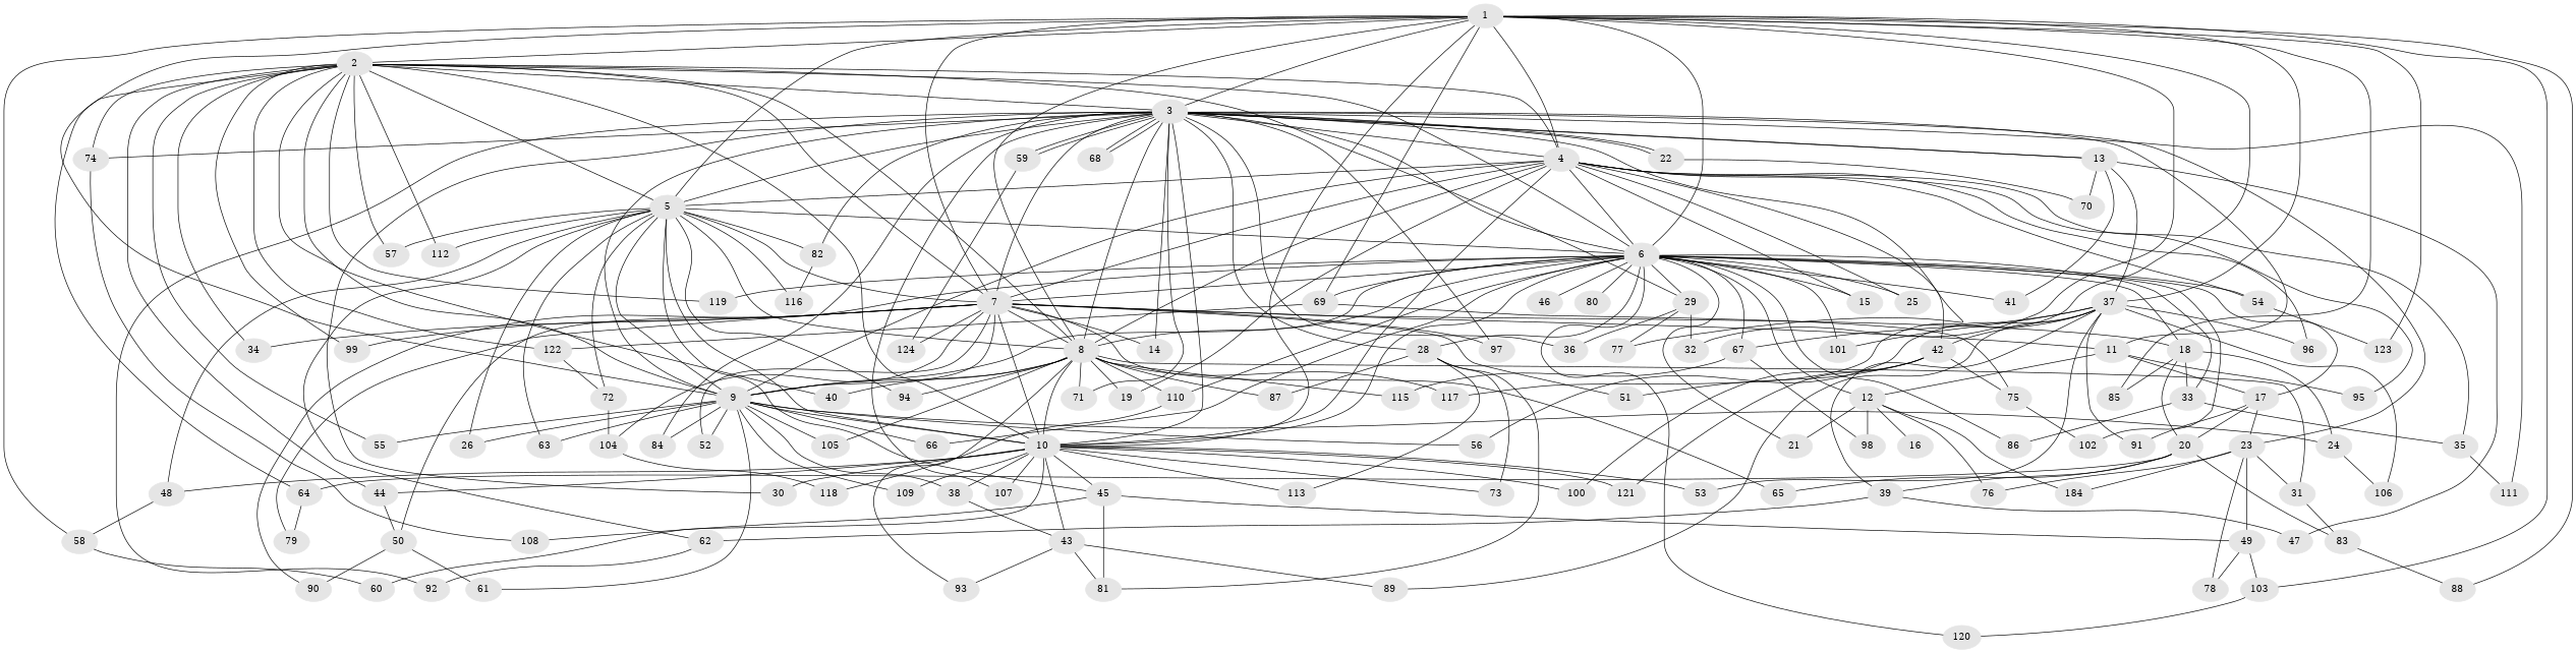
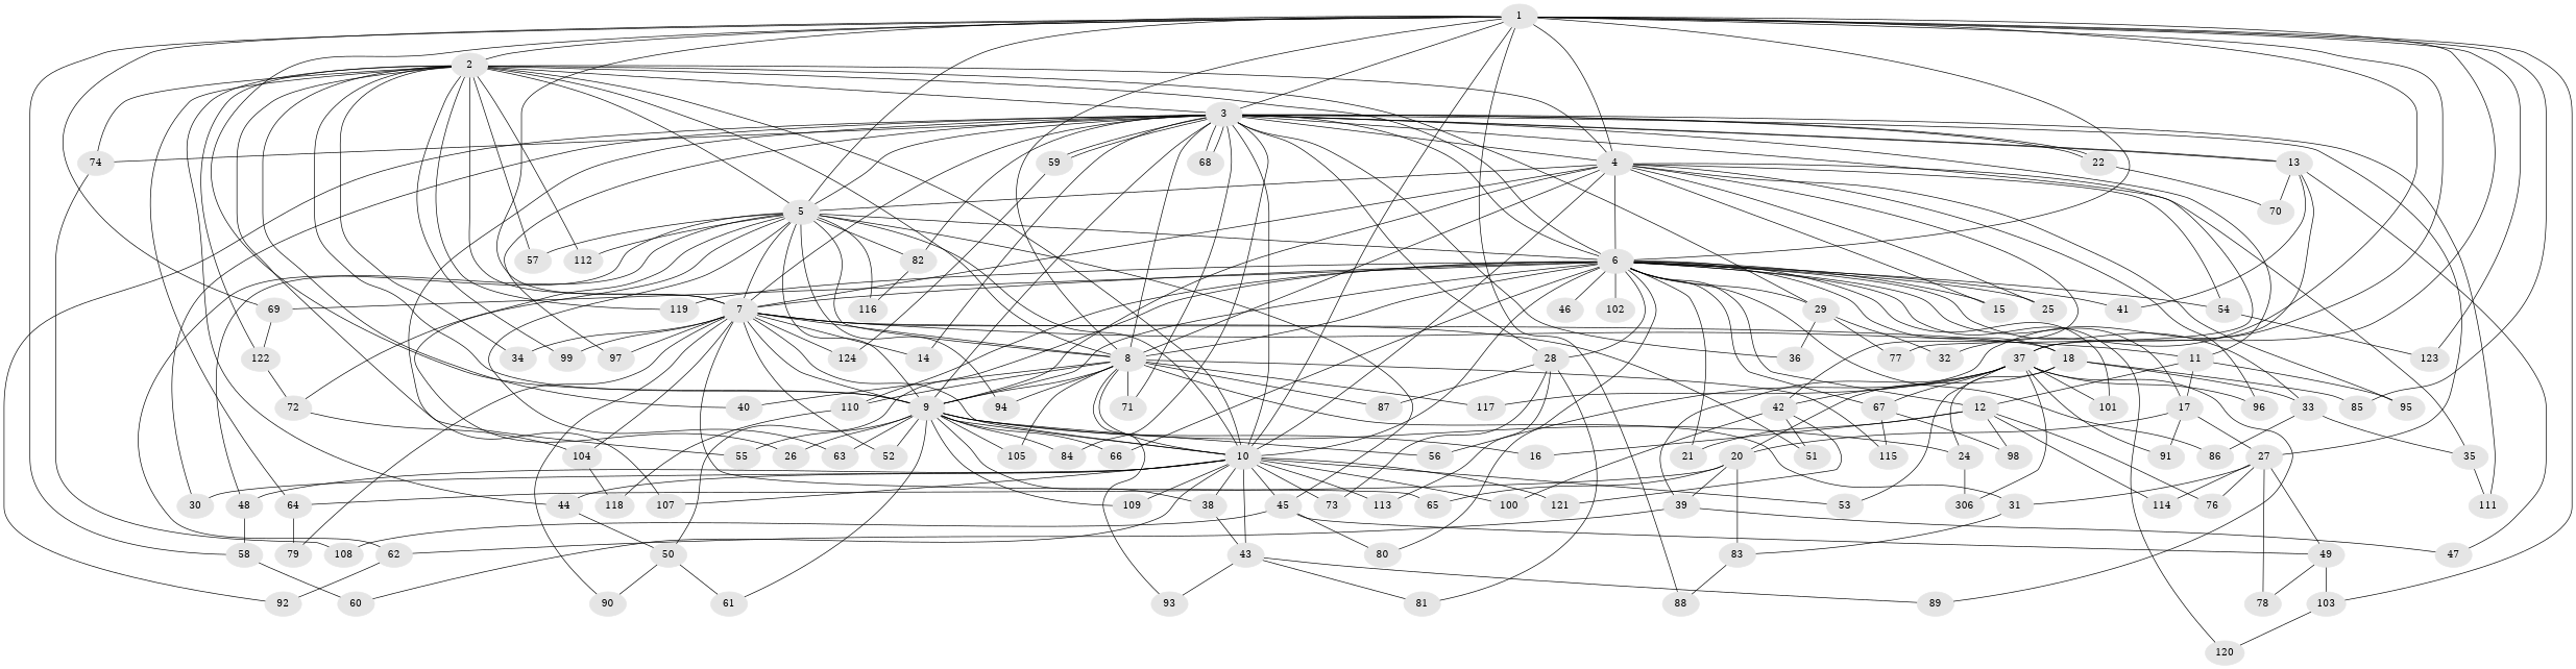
  graph {
    node [color=gray90 style=filled]
    1
    2
    3
    4
    5
    6
    7
    8
    9
    10
    32
    37
    58
    69
    85
    88
    103
    117
    123
    29
    34
    40
    44
    55
    57
    64
    74
    99
    112
    119
    122
    11
    13
    14
    22
-   27 [label=23]
+   27
    28
    30
    36
    59
    68
    71
    77
    82
    84
    92
    97
    107
    111
    15
-   19
    25
    35
    42
    54
    95
    96
    26
    45
    48
    62
    63
    72
    94
    116
    12
    17
    18
    21
    33
    41
    46
    50
    66
    67
    80
    86
    101
    102
    110
    120
    51
    52
    65
    79
    90
    104
    124
    31
    87
    93
    105
    115
    16
    24
    38
    56
    61
    109
    43
    53
    60
    73
    100
    113
    121
    91
    39
-   106
+   106 [label=306]
    89
-   75
    108
    47
    70
    76
-   114 [label=184]
+   114
    49
    78
    81
    98
    20
    118
    83
    1 -- 2
    1 -- 3
    1 -- 4
    1 -- 5
    1 -- 6
    1 -- 7
    1 -- 8
    1 -- 9
    1 -- 10
    1 -- 32
    1 -- 37
    1 -- 58
    1 -- 69
    1 -- 85
    1 -- 88
    1 -- 103
    1 -- 117
    1 -- 123
    2 -- 3
    2 -- 4
    2 -- 5
    2 -- 6
    2 -- 7
    2 -- 8
    2 -- 9
    2 -- 10
    2 -- 29
    2 -- 34
    2 -- 40
    2 -- 44
    2 -- 55
    2 -- 57
    2 -- 64
    2 -- 74
    2 -- 99
    2 -- 112
    2 -- 119
    2 -- 122
    3 -- 4
    3 -- 5
    3 -- 6
    3 -- 7
    3 -- 8
    3 -- 9
    3 -- 10
    3 -- 74
    3 -- 11
    3 -- 13
    3 -- 13
    3 -- 14
    3 -- 22
    3 -- 22
    3 -- 27
    3 -- 28
    3 -- 30
    3 -- 36
    3 -- 59
    3 -- 59
    3 -- 68
    3 -- 68
    3 -- 71
    3 -- 77
    3 -- 82
    3 -- 84
    3 -- 92
    3 -- 97
    3 -- 107
    3 -- 111
    4 -- 5
    4 -- 6
    4 -- 7
    4 -- 8
    4 -- 9
    4 -- 10
    4 -- 15
-   4 -- 19
    4 -- 25
    4 -- 35
    4 -- 42
    4 -- 54
    4 -- 95
    4 -- 96
    5 -- 6
    5 -- 7
    5 -- 8
    5 -- 9
    5 -- 10
    5 -- 57
    5 -- 112
    5 -- 82
    5 -- 26
    5 -- 45
    5 -- 48
    5 -- 62
    5 -- 63
    5 -- 72
    5 -- 94
    5 -- 116
    6 -- 7
    6 -- 8
    6 -- 9
    6 -- 10
    6 -- 69
    6 -- 29
    6 -- 119
    6 -- 28
    6 -- 15
    6 -- 25
    6 -- 54
    6 -- 12
    6 -- 17
    6 -- 18
    6 -- 21
    6 -- 33
    6 -- 41
    6 -- 46
    6 -- 50
    6 -- 66
    6 -- 67
    6 -- 80
    6 -- 86
    6 -- 101
    6 -- 102
    6 -- 110
    6 -- 120
    7 -- 8
    7 -- 9
    7 -- 10
    7 -- 34
    7 -- 99
    7 -- 11
    7 -- 14
    7 -- 97
    7 -- 18
    7 -- 51
    7 -- 52
    7 -- 65
    7 -- 79
    7 -- 90
    7 -- 104
    7 -- 124
    8 -- 9
    8 -- 10
    8 -- 117
    8 -- 40
    8 -- 71
-   8 -- 19
    8 -- 94
    8 -- 110
    8 -- 31
    8 -- 87
    8 -- 93
    8 -- 105
    8 -- 115
    9 -- 10
    9 -- 55
    9 -- 84
    9 -- 26
    9 -- 63
    9 -- 66
    9 -- 52
    9 -- 105
+   9 -- 16
    9 -- 24
    9 -- 38
    9 -- 56
    9 -- 61
    9 -- 109
    10 -- 44
    10 -- 30
    10 -- 107
    10 -- 45
    10 -- 48
    10 -- 38
    10 -- 109
    10 -- 43
    10 -- 53
    10 -- 60
    10 -- 73
    10 -- 100
    10 -- 113
    10 -- 121
    37 -- 42
    37 -- 96
    37 -- 67
    37 -- 101
    37 -- 56
    37 -- 53
    37 -- 91
    37 -- 39
    37 -- 106
    37 -- 89
    58 -- 60
    69 -- 122
-   69 -- 75
    103 -- 120
    29 -- 32
    29 -- 36
    29 -- 77
    44 -- 50
    64 -- 79
    74 -- 108
    122 -- 72
    11 -- 95
    11 -- 12
    11 -- 17
    13 -- 37
    13 -- 41
    13 -- 47
    13 -- 70
    22 -- 70
    27 -- 31
    27 -- 76
    27 -- 114
    27 -- 49
    27 -- 78
    28 -- 87
    28 -- 73
    28 -- 113
    28 -- 81
    59 -- 124
    82 -- 116
    35 -- 111
    42 -- 51
    42 -- 100
    42 -- 121
-   42 -- 75
    54 -- 123
-   45 -- 81
+   45 -- 80
    45 -- 108
    45 -- 49
    48 -- 58
    62 -- 92
    72 -- 104
    12 -- 21
    12 -- 16
    12 -- 76
    12 -- 114
    12 -- 98
    17 -- 27
    17 -- 91
    17 -- 20
    18 -- 85
    18 -- 33
    18 -- 24
    18 -- 20
    33 -- 35
    33 -- 86
    50 -- 90
    50 -- 61
    67 -- 115
    67 -- 98
    110 -- 118
    104 -- 118
    31 -- 83
    24 -- 106
    38 -- 43
    43 -- 93
    43 -- 89
    43 -- 81
    39 -- 62
    39 -- 47
-   75 -- 102
    49 -- 103
    49 -- 78
    20 -- 64
    20 -- 65
    20 -- 39
    20 -- 83
    83 -- 88
  }
